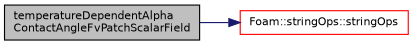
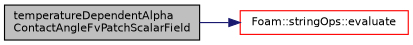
  digraph {
    rankdir=LR
    node [fontname=Helvetica fontsize=10 shape=record]
    n1 [color=black fillcolor=grey75 fontcolor=black height=0.2 label="temperatureDependentAlpha\lContactAngleFvPatchScalarField" style=filled width=0.4]
-   n2 [color=red height=0.2 label="Foam::stringOps::stringOps" width=0.4]
+   n2 [color=red height=0.2 label="Foam::stringOps::evaluate" width=0.4]
    n1 -> n2 [color=midnightblue fontname=Helvetica fontsize=10 labelfontname=Helvetica labelfontsize=10 style=solid]
  }
